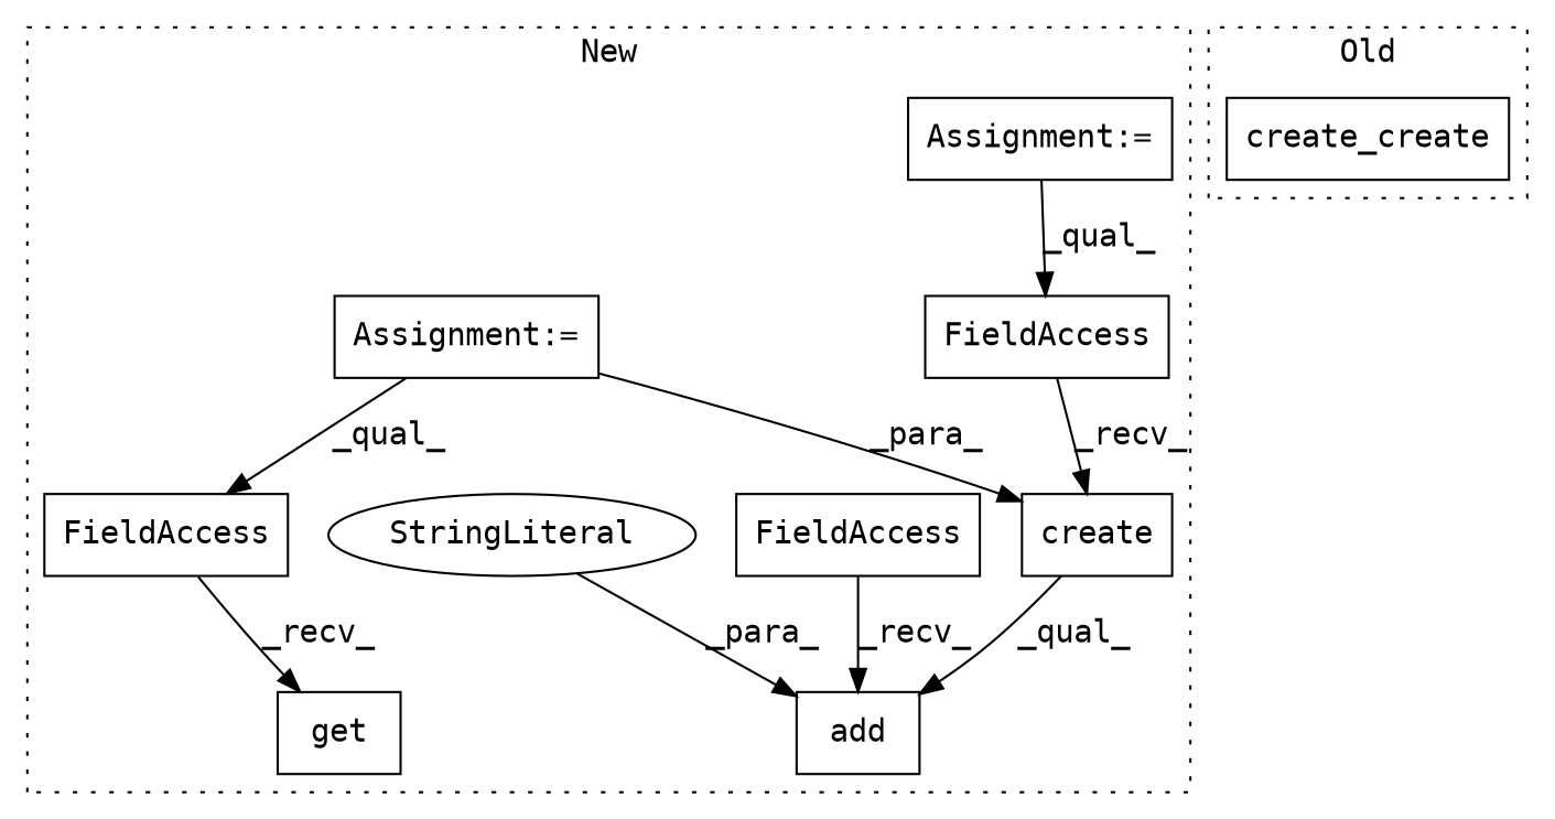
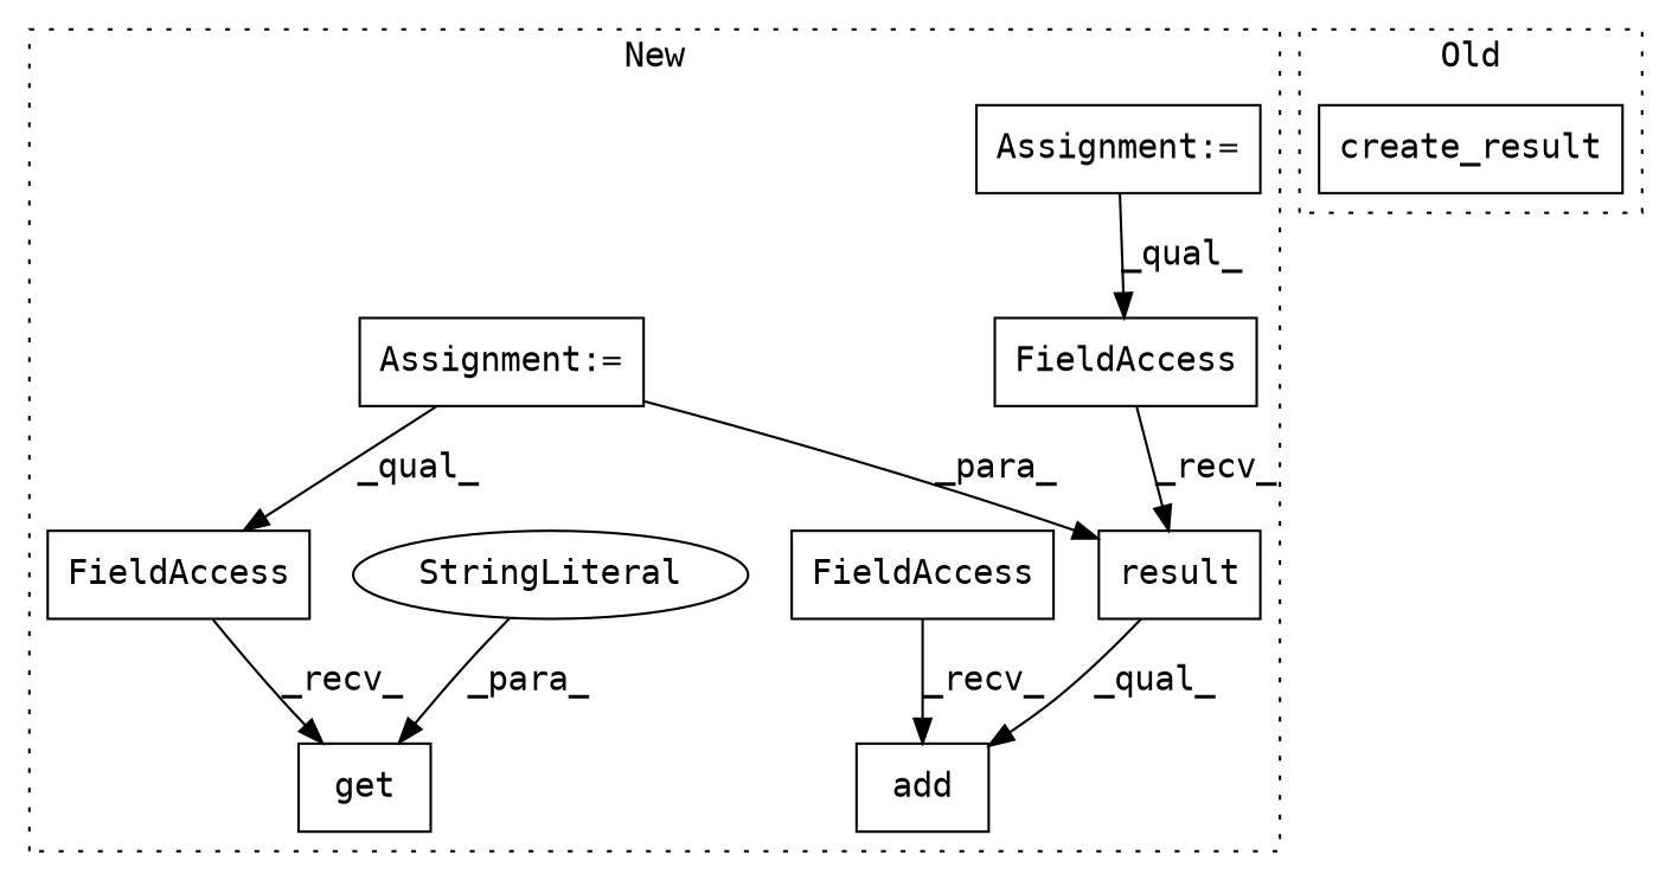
  digraph {
    fontname="DejaVu Sans Mono"
    node [a=32 fontname="DejaVu Sans Mono" l="4,1" shape=box]
    edge [fontname="DejaVu Sans Mono"]
    n1 [label=get s="5391,5414"]
    n2 [label=add s="5321,5427"]
    n3 [a=22 l=9 label=FieldAccess s=5311]
    n4 [a=22 l=26 label=FieldAccess s=5364]
-   n5 [l="7,1" label=create s="5357,5426"]
+   n5 [l="7,1" label=result s="5357,5426"]
    n6 [a=22 l=31 label=FieldAccess s=5325]
    n7 [a=7 l=23 label="Assignment:=" s=4460]
    n8 [a=45 l=19 label=StringLiteral s=5395 shape=ellipse]
    n9 [a=7 l=18 label="Assignment:=" s=4412]
-   n10 [l="14,1" label=create_create s="4976,5000"]
+   n10 [l="14,1" label=create_result s="4976,5000"]
    subgraph cluster_1 {
      label=New
      style=dotted
      n1
      n2
      n3
      n4
      n5
      n6
      n7
      n8
      n9
    }
    subgraph cluster_2 {
      label=Old
      style=dotted
      n10
    }
    n3 -> n2 [label=_recv_]
    n4 -> n1 [label=_recv_]
    n5 -> n2 [label=_qual_]
    n6 -> n5 [label=_recv_]
    n7 -> n6 [label=_qual_]
-   n8 -> n2 [label=_para_]
+   n8 -> n1 [label=_para_]
    n9 -> n4 [label=_qual_]
    n9 -> n5 [label=_para_]
  }
